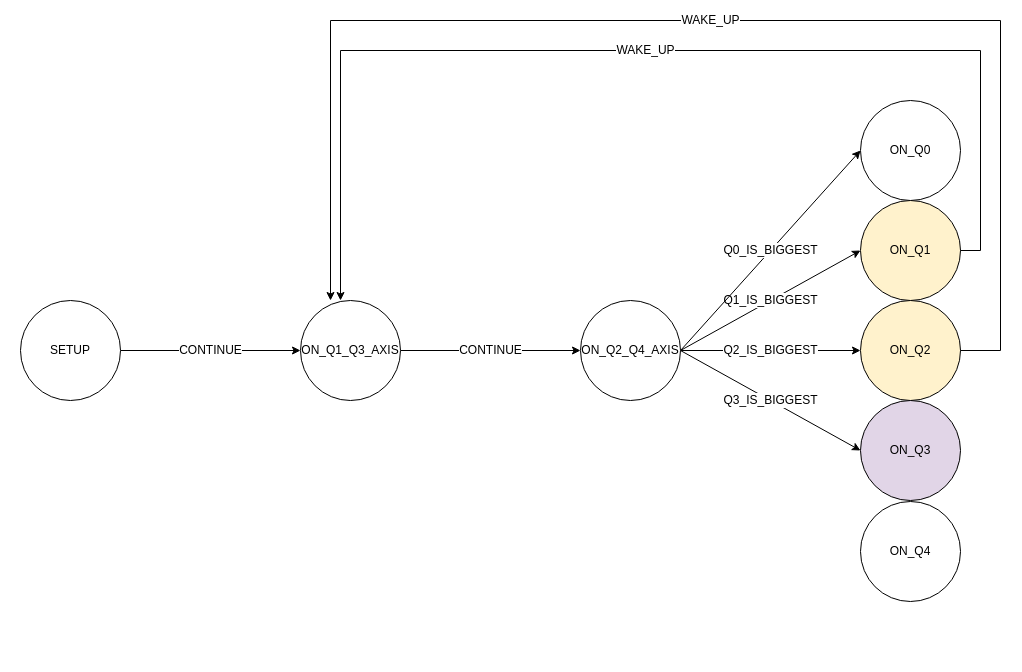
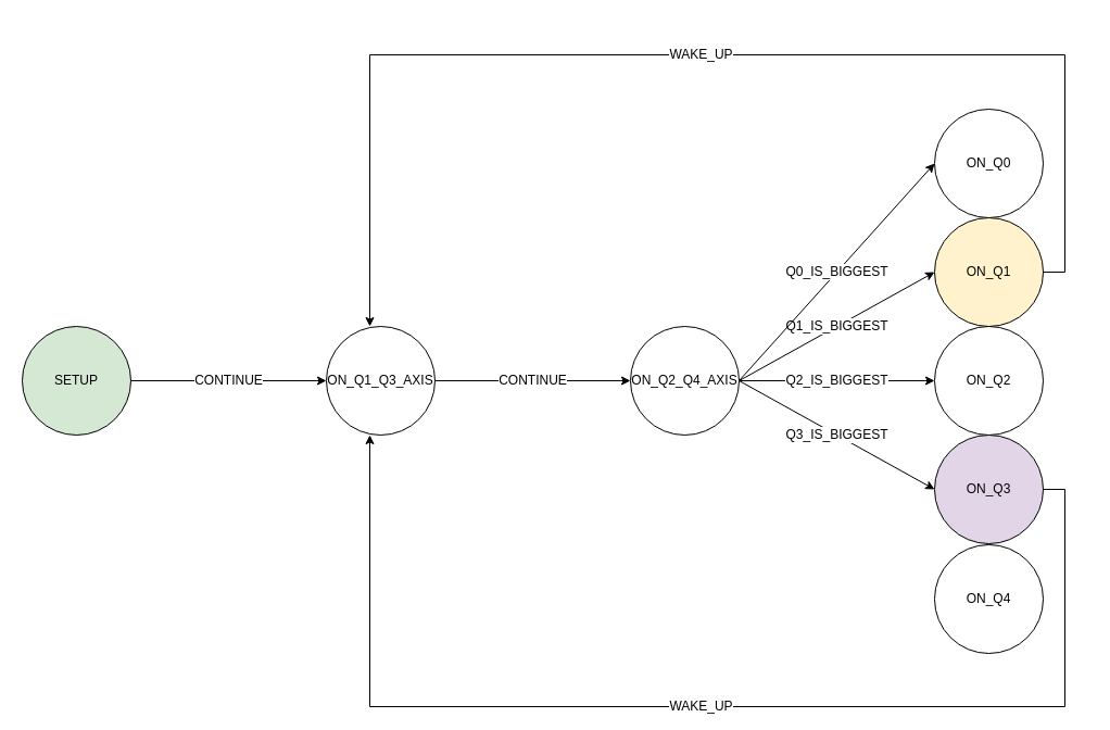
  <mxCell id="0" />
  <mxCell id="1" parent="0" />
  <mxCell id="2" value="CONTINUE" style="edgeStyle=none;rounded=0;orthogonalLoop=1;jettySize=auto;html=1;fontSize=12;" parent="1" source="3" target="5" edge="1"><mxGeometry relative="1" as="geometry" /></mxCell>
- <mxCell id="3" value="SETUP" style="ellipse;whiteSpace=wrap;html=1;aspect=fixed;fontSize=12;" parent="1" vertex="1"><mxGeometry x="20" y="300" width="100" height="100" as="geometry" /></mxCell>
+ <mxCell id="3" value="SETUP" style="ellipse;whiteSpace=wrap;html=1;aspect=fixed;fontSize=12;fillColor=#d5e8d4;" parent="1" vertex="1"><mxGeometry x="20" y="300" width="100" height="100" as="geometry" /></mxCell>
  <mxCell id="4" value="CONTINUE" style="edgeStyle=orthogonalEdgeStyle;rounded=0;orthogonalLoop=1;jettySize=auto;html=1;fontSize=12;" parent="1" source="5" target="10" edge="1"><mxGeometry relative="1" as="geometry" /></mxCell>
  <mxCell id="5" value="ON_Q1_Q3_AXIS" style="ellipse;whiteSpace=wrap;html=1;aspect=fixed;fontSize=12;" parent="1" vertex="1"><mxGeometry x="300" y="300" width="100" height="100" as="geometry" /></mxCell>
  <mxCell id="6" value="Q1_IS_BIGGEST" style="edgeStyle=none;rounded=0;orthogonalLoop=1;jettySize=auto;html=1;entryX=0;entryY=0.5;entryDx=0;entryDy=0;exitX=1;exitY=0.5;exitDx=0;exitDy=0;fontSize=12;" parent="1" source="10" target="12" edge="1"><mxGeometry relative="1" as="geometry" /></mxCell>
  <mxCell id="7" value="Q2_IS_BIGGEST" style="edgeStyle=none;rounded=0;orthogonalLoop=1;jettySize=auto;html=1;exitX=1;exitY=0.5;exitDx=0;exitDy=0;entryX=0;entryY=0.5;entryDx=0;entryDy=0;fontSize=12;" parent="1" source="10" target="11" edge="1"><mxGeometry relative="1" as="geometry" /></mxCell>
  <mxCell id="8" value="Q3_IS_BIGGEST" style="edgeStyle=none;rounded=0;orthogonalLoop=1;jettySize=auto;html=1;exitX=1;exitY=0.5;exitDx=0;exitDy=0;entryX=0;entryY=0.5;entryDx=0;entryDy=0;fontSize=12;" parent="1" source="10" target="13" edge="1"><mxGeometry relative="1" as="geometry" /></mxCell>
  <mxCell id="9" value="Q0_IS_BIGGEST" style="edgeStyle=none;rounded=0;orthogonalLoop=1;jettySize=auto;html=1;exitX=1;exitY=0.5;exitDx=0;exitDy=0;entryX=0;entryY=0.5;entryDx=0;entryDy=0;fontSize=12;" parent="1" source="10" target="15" edge="1"><mxGeometry relative="1" as="geometry" /></mxCell>
  <mxCell id="10" value="ON_Q2_Q4_AXIS" style="ellipse;whiteSpace=wrap;html=1;aspect=fixed;fontSize=12;" parent="1" vertex="1"><mxGeometry x="580" y="300" width="100" height="100" as="geometry" /></mxCell>
- <mxCell id="11" value="ON_Q2" style="ellipse;whiteSpace=wrap;html=1;aspect=fixed;fontSize=12;fillColor=#fff2cc;" parent="1" vertex="1"><mxGeometry x="860" y="300" width="100" height="100" as="geometry" /></mxCell>
+ <mxCell id="11" value="ON_Q2" style="ellipse;whiteSpace=wrap;html=1;aspect=fixed;fontSize=12;" parent="1" vertex="1"><mxGeometry x="860" y="300" width="100" height="100" as="geometry" /></mxCell>
  <mxCell id="12" value="ON_Q1" style="ellipse;whiteSpace=wrap;html=1;aspect=fixed;fontSize=12;fillColor=#fff2cc;" parent="1" vertex="1"><mxGeometry x="860" y="200" width="100" height="100" as="geometry" /></mxCell>
  <mxCell id="13" value="ON_Q3" style="ellipse;whiteSpace=wrap;html=1;aspect=fixed;fontSize=12;fillColor=#e1d5e7;" parent="1" vertex="1"><mxGeometry x="860" y="400" width="100" height="100" as="geometry" /></mxCell>
  <mxCell id="14" value="ON_Q4" style="ellipse;whiteSpace=wrap;html=1;aspect=fixed;fontSize=12;" parent="1" vertex="1"><mxGeometry x="860" y="501" width="100" height="100" as="geometry" /></mxCell>
  <mxCell id="15" value="ON_Q0" style="ellipse;whiteSpace=wrap;html=1;aspect=fixed;fontSize=12;" parent="1" vertex="1"><mxGeometry x="860" y="100" width="100" height="100" as="geometry" /></mxCell>
+ <mxCell id="16" value="WAKE_UP" style="edgeStyle=orthogonalEdgeStyle;rounded=0;orthogonalLoop=1;jettySize=auto;html=1;exitX=1;exitY=0.5;exitDx=0;exitDy=0;entryX=0.4;entryY=1;entryDx=0;entryDy=0;entryPerimeter=0;fontSize=12;" parent="1" source="13" target="5" edge="1"><mxGeometry relative="1" as="geometry"><Array as="points"><mxPoint x="980" y="450" /><mxPoint x="980" y="650" /><mxPoint x="340" y="650" /></Array></mxGeometry></mxCell>
  <mxCell id="17" value="WAKE_UP" style="edgeStyle=orthogonalEdgeStyle;rounded=0;orthogonalLoop=1;jettySize=auto;html=1;exitX=1;exitY=0.5;exitDx=0;exitDy=0;entryX=0.4;entryY=0;entryDx=0;entryDy=0;entryPerimeter=0;fontSize=12;" parent="1" source="12" target="5" edge="1"><mxGeometry relative="1" as="geometry"><Array as="points"><mxPoint x="980" y="250" /><mxPoint x="980" y="50" /><mxPoint x="340" y="50" /></Array></mxGeometry></mxCell>
- <mxCell id="18" value="WAKE_UP" style="edgeStyle=orthogonalEdgeStyle;rounded=0;orthogonalLoop=1;jettySize=auto;html=1;exitX=1;exitY=0.5;exitDx=0;exitDy=0;entryX=0.3;entryY=0;entryDx=0;entryDy=0;entryPerimeter=0;fontSize=12;" parent="1" source="11" target="5" edge="1"><mxGeometry relative="1" as="geometry"><Array as="points"><mxPoint x="1000" y="350" /><mxPoint x="1000" y="20" /><mxPoint x="330" y="20" /></Array></mxGeometry></mxCell>
